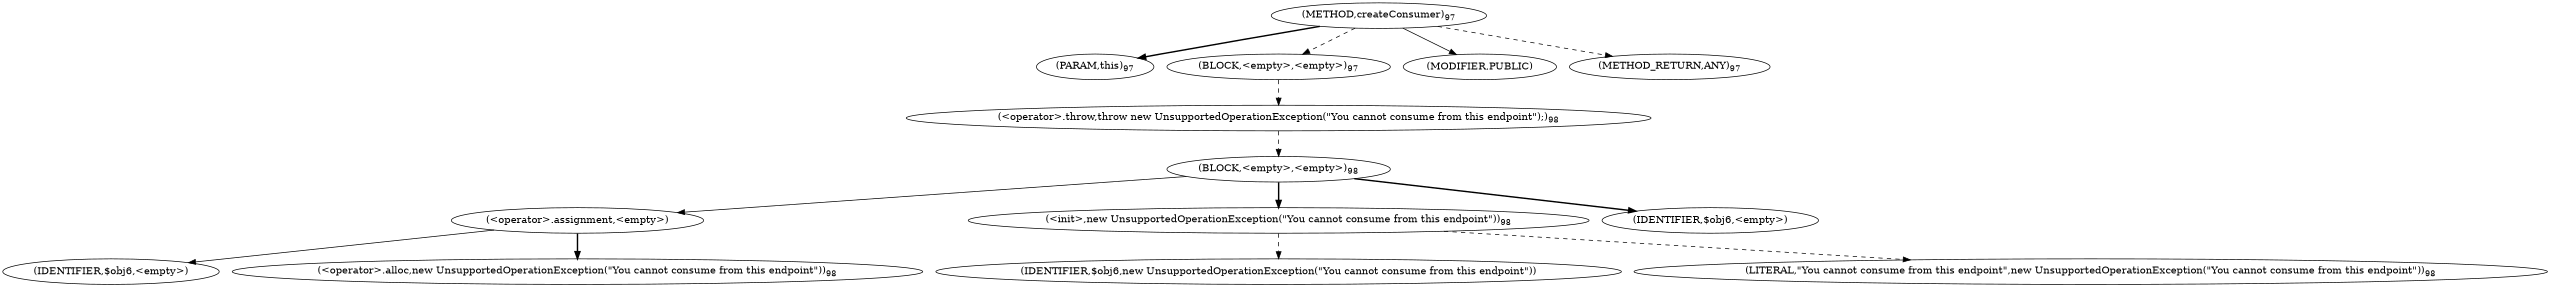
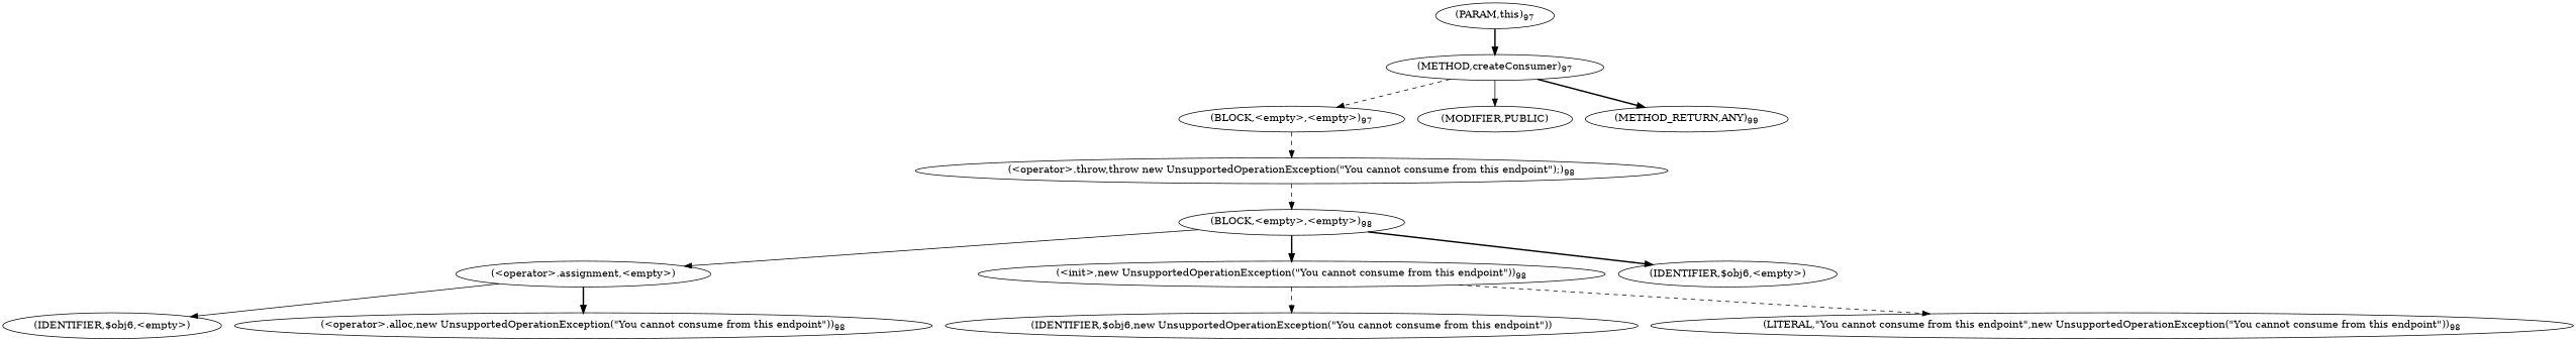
  digraph {
    edge [style=bold]
    n1 [label=<(METHOD,createConsumer)<SUB>97</SUB>>]
    n2 [label=<(PARAM,this)<SUB>97</SUB>>]
    n3 [label=<(BLOCK,&lt;empty&gt;,&lt;empty&gt;)<SUB>97</SUB>>]
    n4 [label=<(MODIFIER,PUBLIC)>]
-   n5 [label=<(METHOD_RETURN,ANY)<SUB>97</SUB>>]
+   n5 [label=<(METHOD_RETURN,ANY)<SUB>99</SUB>>]
    n6 [label=<(&lt;operator&gt;.throw,throw new UnsupportedOperationException(&quot;You cannot consume from this endpoint&quot;);)<SUB>98</SUB>>]
    n7 [label=<(BLOCK,&lt;empty&gt;,&lt;empty&gt;)<SUB>98</SUB>>]
    n8 [label=<(&lt;operator&gt;.assignment,&lt;empty&gt;)>]
    n9 [label=<(&lt;init&gt;,new UnsupportedOperationException(&quot;You cannot consume from this endpoint&quot;))<SUB>98</SUB>>]
    n10 [label=<(IDENTIFIER,$obj6,&lt;empty&gt;)>]
    n11 [label=<(IDENTIFIER,$obj6,&lt;empty&gt;)>]
    n12 [label=<(&lt;operator&gt;.alloc,new UnsupportedOperationException(&quot;You cannot consume from this endpoint&quot;))<SUB>98</SUB>>]
    n13 [label=<(IDENTIFIER,$obj6,new UnsupportedOperationException(&quot;You cannot consume from this endpoint&quot;))>]
    n14 [label=<(LITERAL,&quot;You cannot consume from this endpoint&quot;,new UnsupportedOperationException(&quot;You cannot consume from this endpoint&quot;))<SUB>98</SUB>>]
-   n1 -> n2
+   n2 -> n1
    n1 -> n3 [style=dashed]
    n1 -> n4 [style=solid]
-   n1 -> n5 [style=dashed]
+   n1 -> n5
    n3 -> n6 [style=dashed]
    n6 -> n7 [style=dashed]
    n7 -> n8 [style=solid]
    n7 -> n9
    n7 -> n10
    n8 -> n11 [style=solid]
    n8 -> n12
    n9 -> n13 [style=dashed]
    n9 -> n14 [style=dashed]
  }
